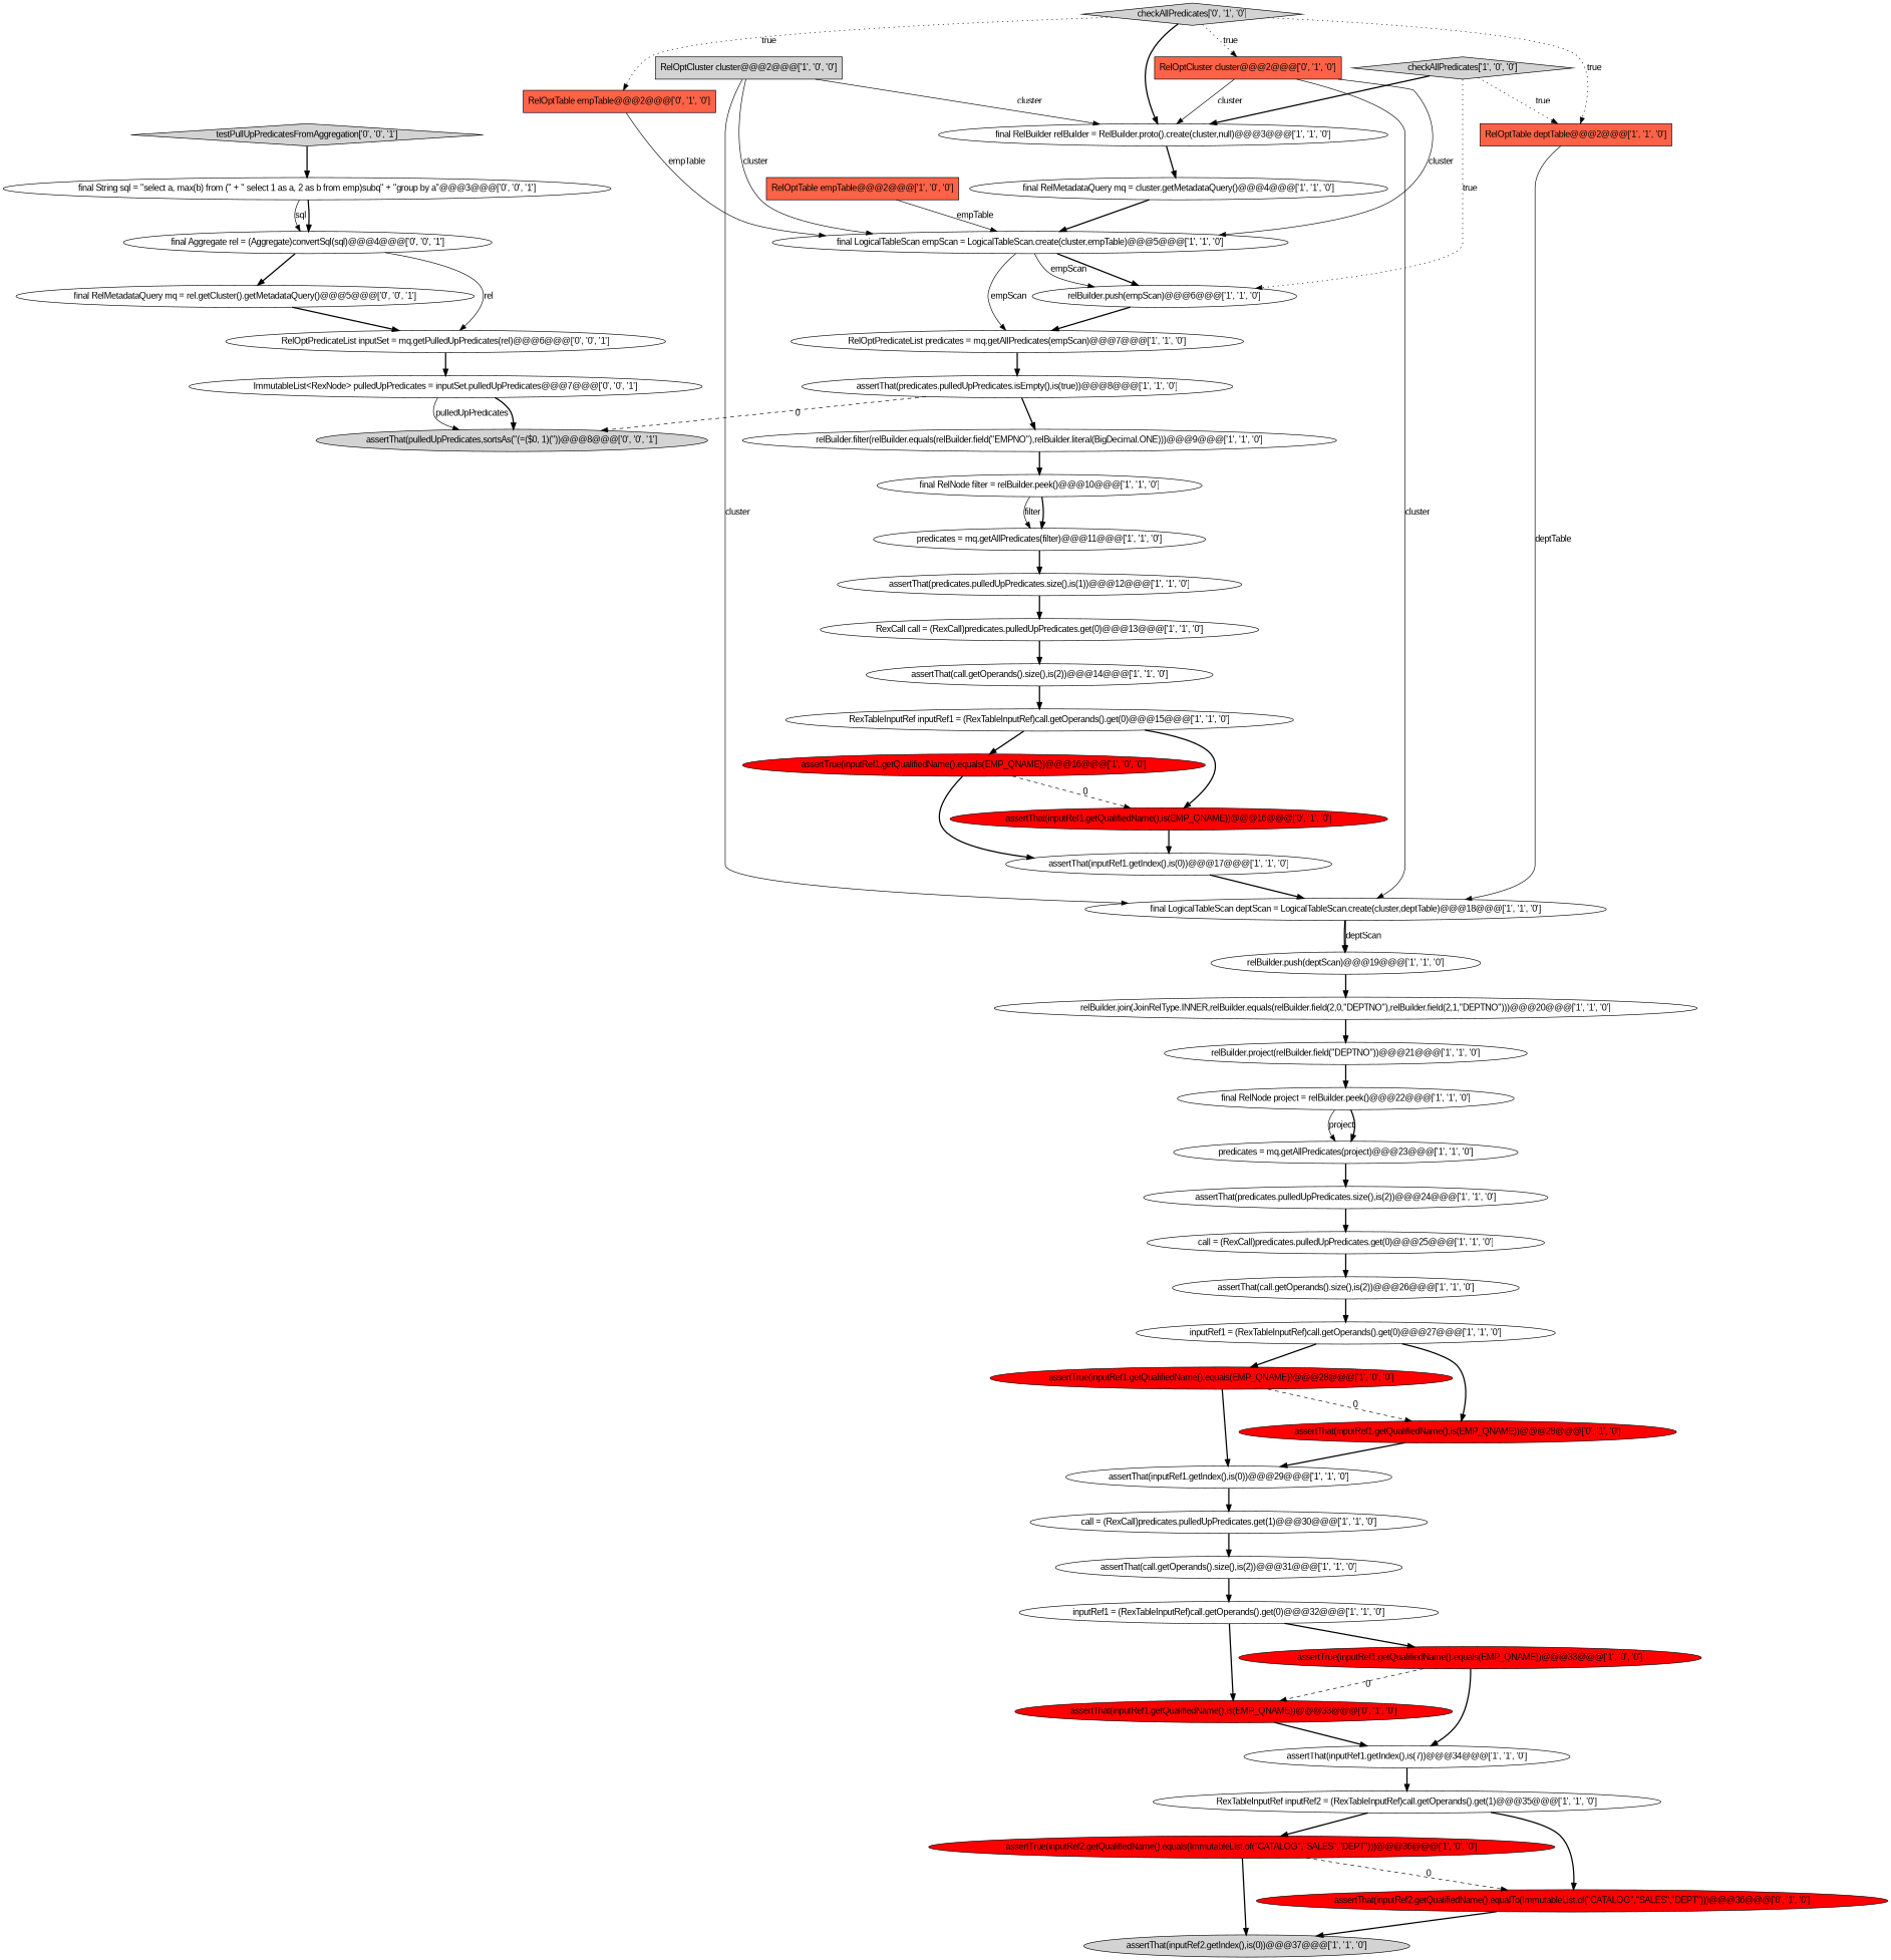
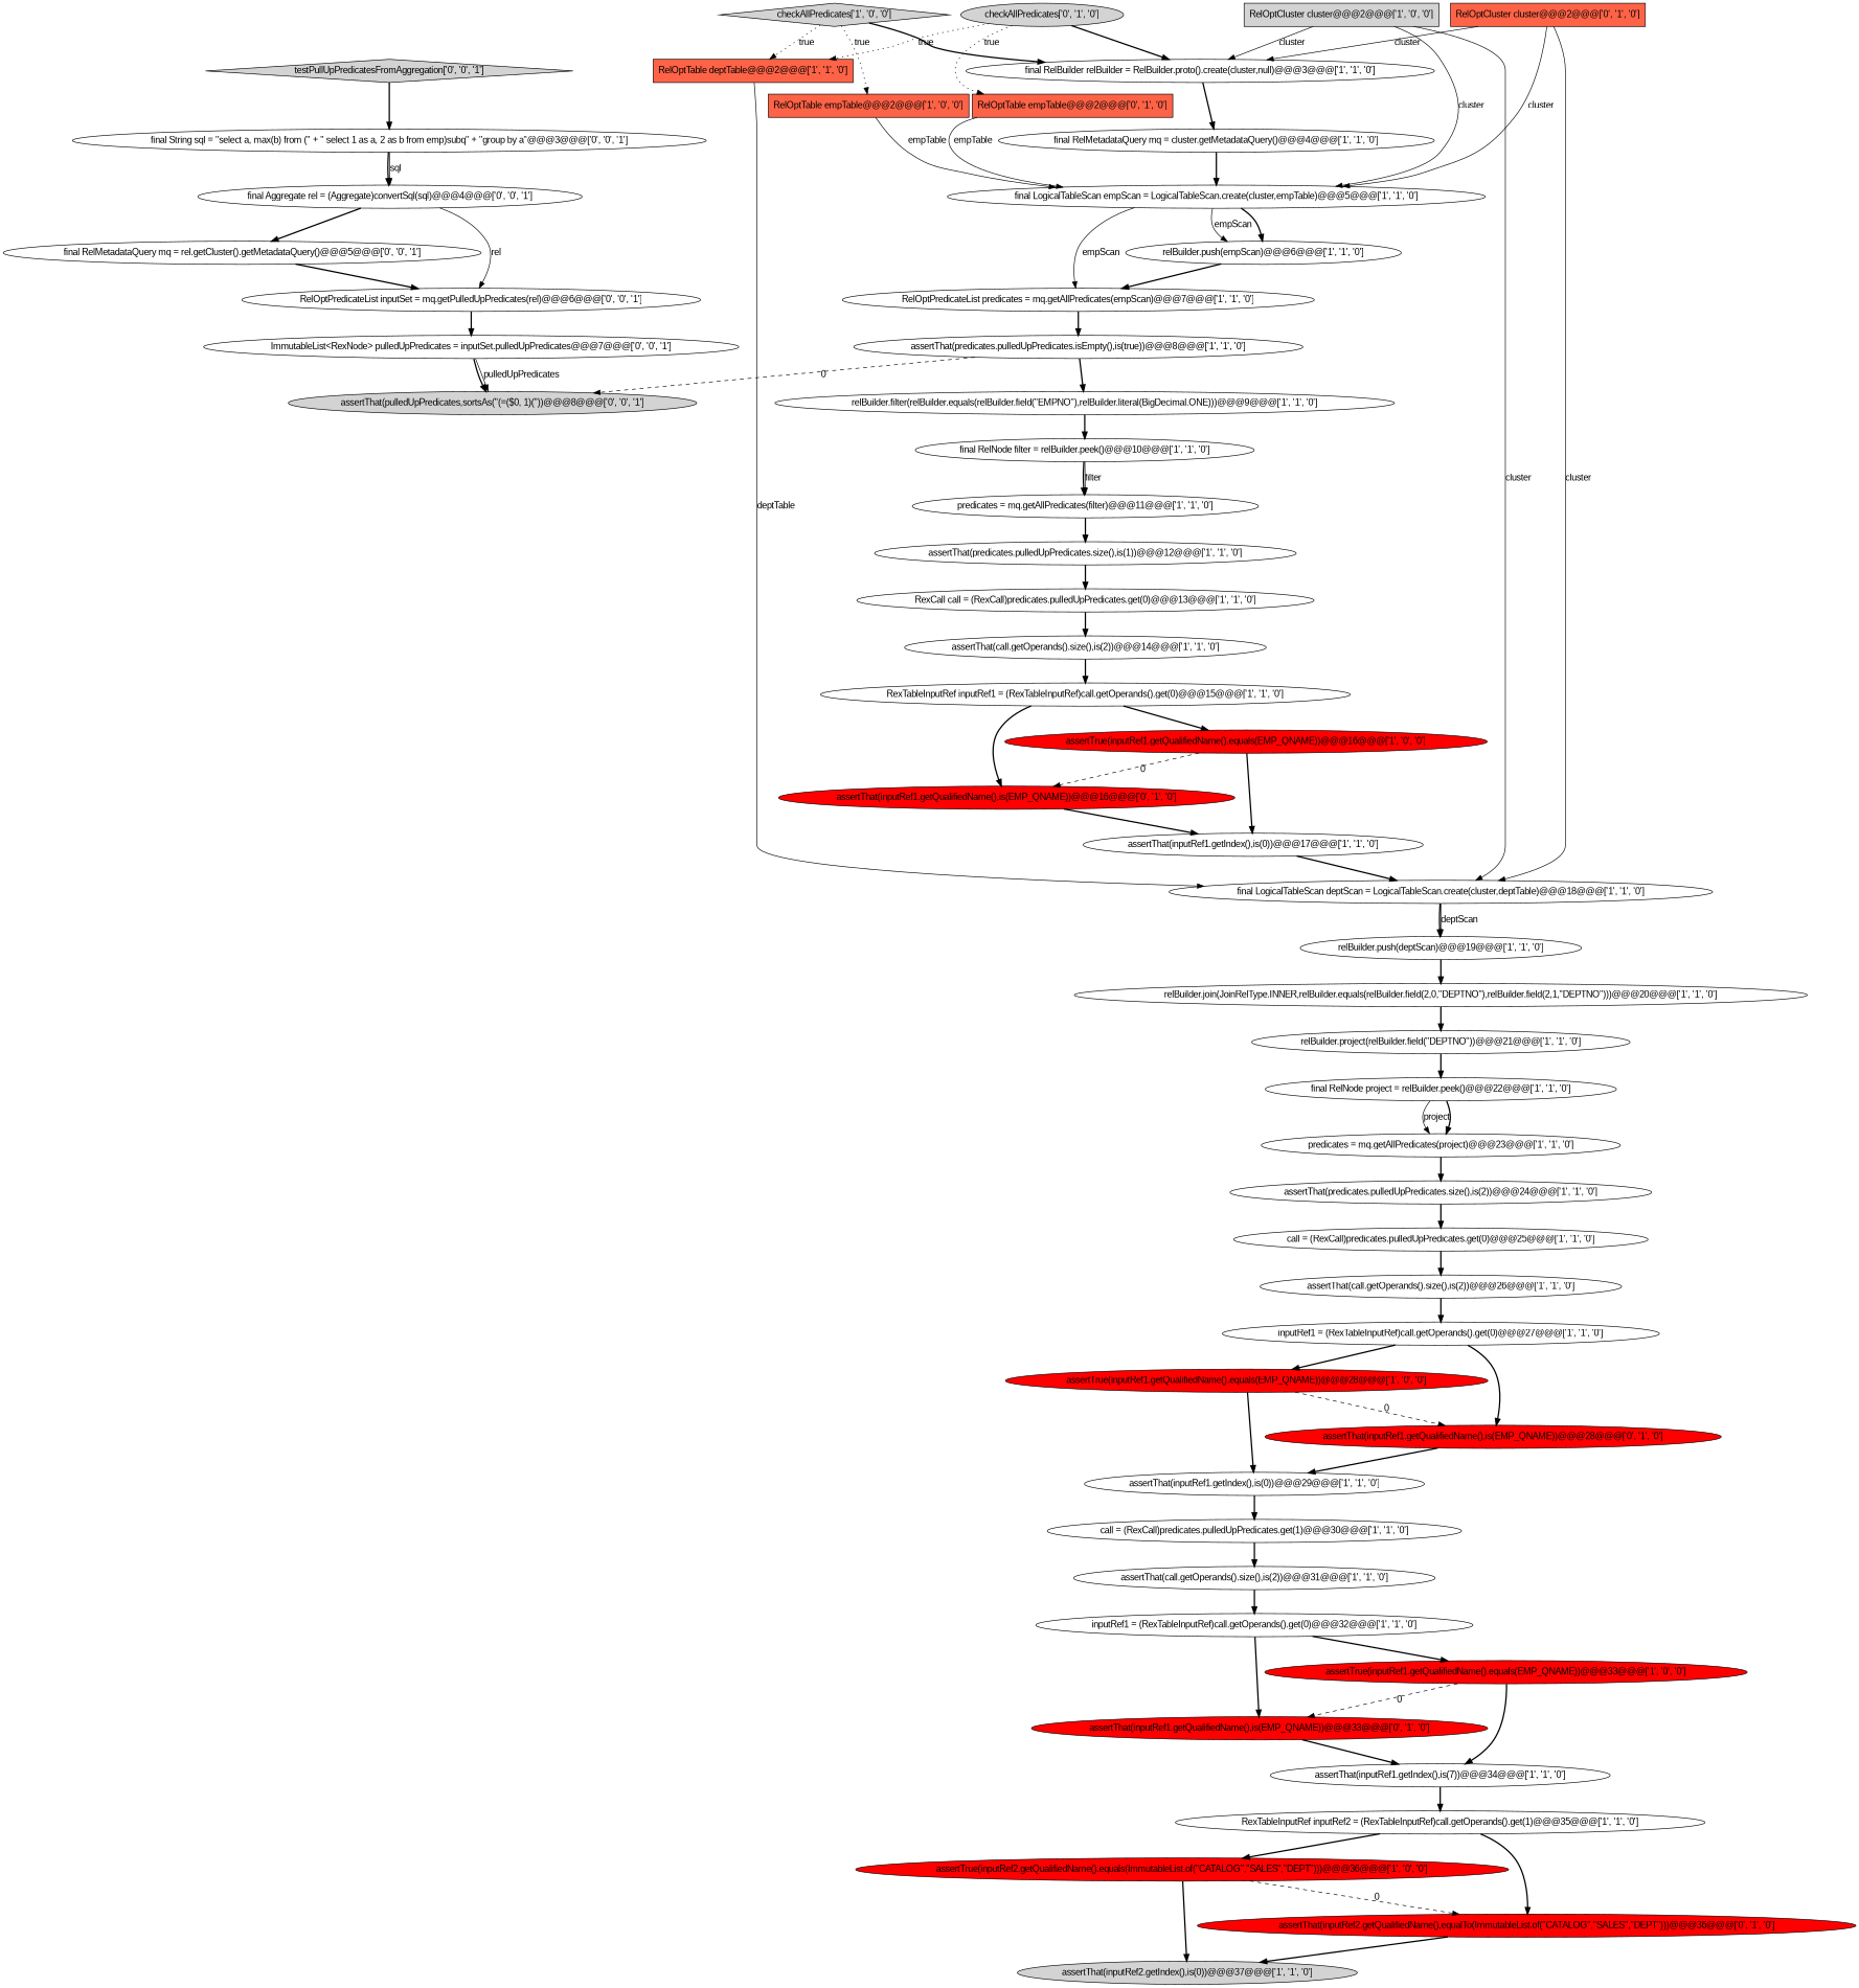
  digraph {
    fontname="Liberation Sans"
    node [fillcolor=white fontname="Liberation Sans" shape=ellipse style=filled]
    edge [fontname="Liberation Sans" style=bold]
    n1 [label="RelOptPredicateList predicates = mq.getAllPredicates(empScan)@@@7@@@['1', '1', '0']"]
    n2 [label="assertThat(predicates.pulledUpPredicates.isEmpty(),is(true))@@@8@@@['1', '1', '0']"]
    n3 [fillcolor=lightgray label="assertThat(pulledUpPredicates,sortsAs(\"(=($0, 1)(\"))@@@8@@@['0', '0', '1']"]
    n4 [label="relBuilder.filter(relBuilder.equals(relBuilder.field(\"EMPNO\"),relBuilder.literal(BigDecimal.ONE)))@@@9@@@['1', '1', '0']"]
    n5 [label="RexCall call = (RexCall)predicates.pulledUpPredicates.get(0)@@@13@@@['1', '1', '0']"]
    n6 [label="assertThat(call.getOperands().size(),is(2))@@@14@@@['1', '1', '0']"]
    n7 [label="RexTableInputRef inputRef1 = (RexTableInputRef)call.getOperands().get(0)@@@15@@@['1', '1', '0']"]
    n8 [label="inputRef1 = (RexTableInputRef)call.getOperands().get(0)@@@27@@@['1', '1', '0']"]
    n9 [fillcolor=red label="assertTrue(inputRef1.getQualifiedName().equals(EMP_QNAME))@@@28@@@['1', '0', '0']"]
    n10 [fillcolor=red label="assertThat(inputRef1.getQualifiedName(),is(EMP_QNAME))@@@28@@@['0', '1', '0']"]
    n11 [label="assertThat(inputRef1.getIndex(),is(0))@@@29@@@['1', '1', '0']"]
    n12 [fillcolor=red label="assertTrue(inputRef2.getQualifiedName().equals(ImmutableList.of(\"CATALOG\",\"SALES\",\"DEPT\")))@@@36@@@['1', '0', '0']"]
    n13 [fillcolor=lightgray label="assertThat(inputRef2.getIndex(),is(0))@@@37@@@['1', '1', '0']"]
    n14 [fillcolor=red label="assertThat(inputRef2.getQualifiedName(),equalTo(ImmutableList.of(\"CATALOG\",\"SALES\",\"DEPT\")))@@@36@@@['0', '1', '0']"]
    n15 [fillcolor=red label="assertThat(inputRef1.getQualifiedName(),is(EMP_QNAME))@@@33@@@['0', '1', '0']"]
    n16 [label="assertThat(inputRef1.getIndex(),is(7))@@@34@@@['1', '1', '0']"]
    n17 [label="RexTableInputRef inputRef2 = (RexTableInputRef)call.getOperands().get(1)@@@35@@@['1', '1', '0']"]
    n18 [label="final RelMetadataQuery mq = cluster.getMetadataQuery()@@@4@@@['1', '1', '0']"]
    n19 [label="final LogicalTableScan empScan = LogicalTableScan.create(cluster,empTable)@@@5@@@['1', '1', '0']"]
    n20 [label="relBuilder.push(empScan)@@@6@@@['1', '1', '0']"]
    n21 [label="assertThat(predicates.pulledUpPredicates.size(),is(1))@@@12@@@['1', '1', '0']"]
    n22 [label="relBuilder.project(relBuilder.field(\"DEPTNO\"))@@@21@@@['1', '1', '0']"]
    n23 [label="final RelNode project = relBuilder.peek()@@@22@@@['1', '1', '0']"]
    n24 [label="predicates = mq.getAllPredicates(project)@@@23@@@['1', '1', '0']"]
    n25 [fillcolor=red label="assertTrue(inputRef1.getQualifiedName().equals(EMP_QNAME))@@@33@@@['1', '0', '0']"]
    n26 [label="ImmutableList<RexNode> pulledUpPredicates = inputSet.pulledUpPredicates@@@7@@@['0', '0', '1']"]
    n27 [label="assertThat(predicates.pulledUpPredicates.size(),is(2))@@@24@@@['1', '1', '0']"]
    n28 [fillcolor=red label="assertThat(inputRef1.getQualifiedName(),is(EMP_QNAME))@@@16@@@['0', '1', '0']"]
    n29 [label="assertThat(inputRef1.getIndex(),is(0))@@@17@@@['1', '1', '0']"]
    n30 [label="final LogicalTableScan deptScan = LogicalTableScan.create(cluster,deptTable)@@@18@@@['1', '1', '0']"]
    n31 [label="relBuilder.push(deptScan)@@@19@@@['1', '1', '0']"]
    n32 [label="relBuilder.join(JoinRelType.INNER,relBuilder.equals(relBuilder.field(2,0,\"DEPTNO\"),relBuilder.field(2,1,\"DEPTNO\")))@@@20@@@['1', '1', '0']"]
    n33 [label="final RelNode filter = relBuilder.peek()@@@10@@@['1', '1', '0']"]
    n34 [label="call = (RexCall)predicates.pulledUpPredicates.get(0)@@@25@@@['1', '1', '0']"]
    n35 [label="assertThat(call.getOperands().size(),is(2))@@@26@@@['1', '1', '0']"]
    n36 [label="final String sql = \"select a, max(b) from (\" + \" select 1 as a, 2 as b from emp)subq\" + \"group by a\"@@@3@@@['0', '0', '1']"]
    n37 [label="final Aggregate rel = (Aggregate)convertSql(sql)@@@4@@@['0', '0', '1']"]
    n38 [label="RelOptPredicateList inputSet = mq.getPulledUpPredicates(rel)@@@6@@@['0', '0', '1']"]
    n39 [label="final RelMetadataQuery mq = rel.getCluster().getMetadataQuery()@@@5@@@['0', '0', '1']"]
    n40 [label="predicates = mq.getAllPredicates(filter)@@@11@@@['1', '1', '0']"]
    n41 [fillcolor=tomato label="RelOptTable deptTable@@@2@@@['1', '1', '0']" shape=box]
    n42 [label="call = (RexCall)predicates.pulledUpPredicates.get(1)@@@30@@@['1', '1', '0']"]
    n43 [label="assertThat(call.getOperands().size(),is(2))@@@31@@@['1', '1', '0']"]
-   n44 [fillcolor=lightgray label="checkAllPredicates['0', '1', '0']" shape=diamond]
+   n44 [fillcolor=lightgray label="checkAllPredicates['0', '1', '0']"]
    n45 [fillcolor=tomato label="RelOptCluster cluster@@@2@@@['0', '1', '0']" shape=box]
    n46 [fillcolor=tomato label="RelOptTable empTable@@@2@@@['0', '1', '0']" shape=box]
    n47 [label="final RelBuilder relBuilder = RelBuilder.proto().create(cluster,null)@@@3@@@['1', '1', '0']"]
    n48 [fillcolor=lightgray label="checkAllPredicates['1', '0', '0']" shape=diamond]
    n49 [fillcolor=tomato label="RelOptTable empTable@@@2@@@['1', '0', '0']" shape=box]
    n50 [fillcolor=lightgray label="RelOptCluster cluster@@@2@@@['1', '0', '0']" shape=box]
    n51 [fillcolor=lightgray label="testPullUpPredicatesFromAggregation['0', '0', '1']" shape=diamond]
    n52 [fillcolor=red label="assertTrue(inputRef1.getQualifiedName().equals(EMP_QNAME))@@@16@@@['1', '0', '0']"]
    n53 [label="inputRef1 = (RexTableInputRef)call.getOperands().get(0)@@@32@@@['1', '1', '0']"]
    n1 -> n2
    n2 -> n3 [label=0 style=dashed]
    n2 -> n4
    n4 -> n33
    n5 -> n6
    n6 -> n7
    n7 -> n28
    n7 -> n52
    n8 -> n9
    n8 -> n10
    n9 -> n10 [label=0 style=dashed]
    n9 -> n11
    n10 -> n11
    n11 -> n42
    n12 -> n13
    n12 -> n14 [label=0 style=dashed]
    n14 -> n13
    n15 -> n16
    n16 -> n17
    n17 -> n12
    n17 -> n14
    n18 -> n19
    n19 -> n1 [label=empScan style=solid]
    n19 -> n20
    n19 -> n20 [label=empScan style=solid]
    n20 -> n1
    n21 -> n5
    n22 -> n23
    n23 -> n24 [label=project style=solid]
    n23 -> n24
    n24 -> n27
    n25 -> n15 [label=0 style=dashed]
    n25 -> n16
    n26 -> n3 [label=pulledUpPredicates style=solid]
    n26 -> n3
    n27 -> n34
    n28 -> n29
    n29 -> n30
    n30 -> n31
    n30 -> n31 [label=deptScan style=solid]
    n31 -> n32
    n32 -> n22
    n33 -> n40
    n33 -> n40 [label=filter style=solid]
    n34 -> n35
    n35 -> n8
    n36 -> n37
    n36 -> n37 [label=sql style=solid]
    n37 -> n38 [label=rel style=solid]
    n37 -> n39
    n38 -> n26
    n39 -> n38
    n40 -> n21
    n41 -> n30 [label=deptTable style=solid]
    n42 -> n43
    n43 -> n53
    n44 -> n41 [label=true style=dotted]
-   n44 -> n45 [label=true style=dotted]
    n44 -> n46 [label=true style=dotted]
    n44 -> n47
    n45 -> n19 [label=cluster style=solid]
    n45 -> n30 [label=cluster style=solid]
    n45 -> n47 [label=cluster style=solid]
    n46 -> n19 [label=empTable style=solid]
    n47 -> n18
    n48 -> n41 [label=true style=dotted]
    n48 -> n47
-   n48 -> n20 [label=true style=dotted]
+   n48 -> n49 [label=true style=dotted]
    n49 -> n19 [label=empTable style=solid]
    n50 -> n19 [label=cluster style=solid]
    n50 -> n30 [label=cluster style=solid]
    n50 -> n47 [label=cluster style=solid]
    n51 -> n36
    n52 -> n28 [label=0 style=dashed]
    n52 -> n29
    n53 -> n15
    n53 -> n25
  }
